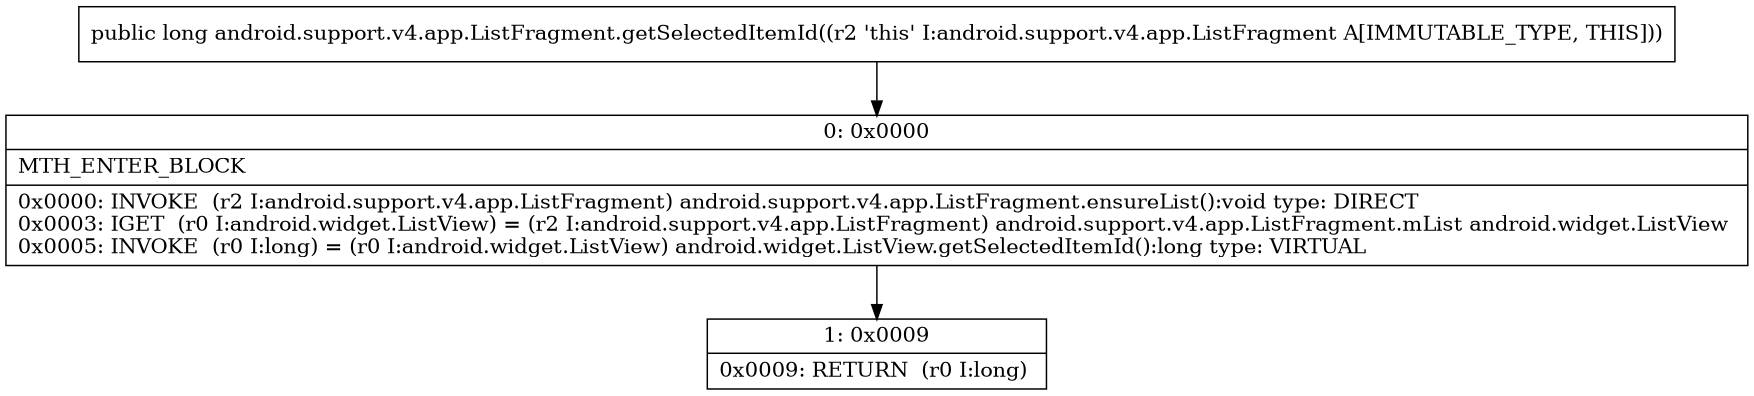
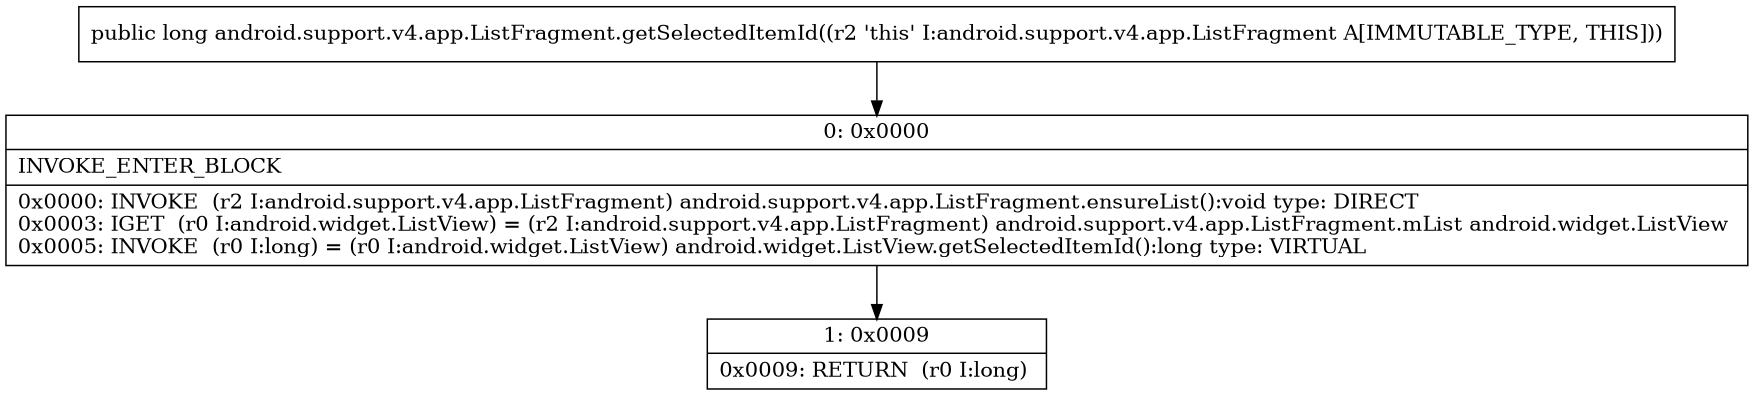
  digraph {
    node [shape=record]
-   n1 [label="{0\:\ 0x0000|MTH_ENTER_BLOCK\l|0x0000: INVOKE  (r2 I:android.support.v4.app.ListFragment) android.support.v4.app.ListFragment.ensureList():void type: DIRECT \l0x0003: IGET  (r0 I:android.widget.ListView) = (r2 I:android.support.v4.app.ListFragment) android.support.v4.app.ListFragment.mList android.widget.ListView \l0x0005: INVOKE  (r0 I:long) = (r0 I:android.widget.ListView) android.widget.ListView.getSelectedItemId():long type: VIRTUAL \l}"]
+   n1 [label="{0\:\ 0x0000|INVOKE_ENTER_BLOCK\l|0x0000: INVOKE  (r2 I:android.support.v4.app.ListFragment) android.support.v4.app.ListFragment.ensureList():void type: DIRECT \l0x0003: IGET  (r0 I:android.widget.ListView) = (r2 I:android.support.v4.app.ListFragment) android.support.v4.app.ListFragment.mList android.widget.ListView \l0x0005: INVOKE  (r0 I:long) = (r0 I:android.widget.ListView) android.widget.ListView.getSelectedItemId():long type: VIRTUAL \l}"]
    n2 [label="{1\:\ 0x0009|0x0009: RETURN  (r0 I:long) \l}"]
    n3 [label="{public long android.support.v4.app.ListFragment.getSelectedItemId((r2 'this' I:android.support.v4.app.ListFragment A[IMMUTABLE_TYPE, THIS])) }"]
    n1 -> n2
    n3 -> n1
  }
